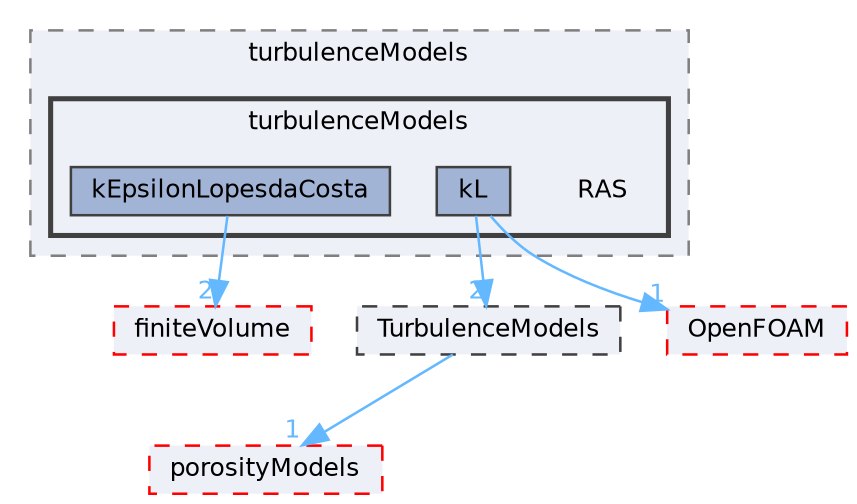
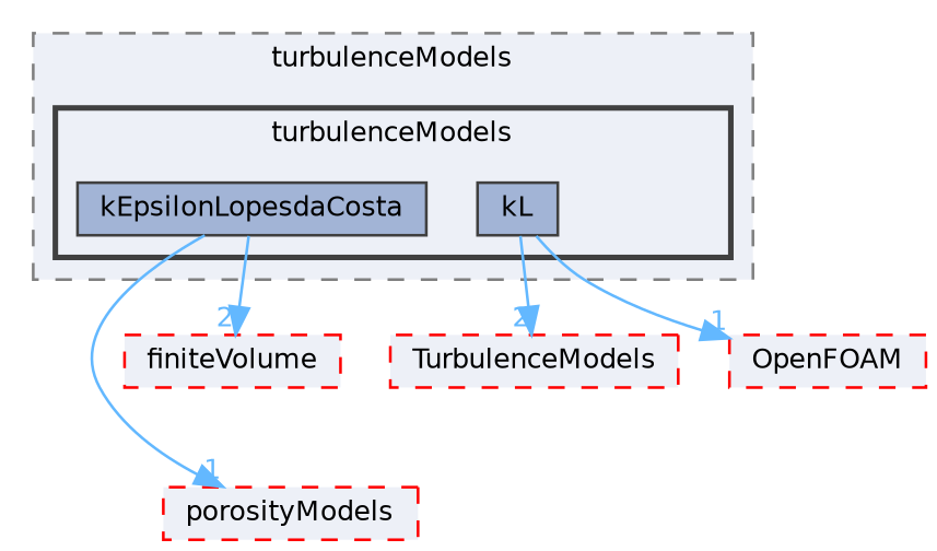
  digraph {
    compound=true
    node [fontname=Helvetica fontsize=10 shape=box color=red fillcolor="#edf0f7" style="filled,dashed"]
    edge [color=steelblue1 fontcolor=steelblue1 fontname=Helvetica fontsize=10 headlabel=1 labeldistance=1.5 labelfontname=Helvetica labelfontsize=10]
-   n1 [height=0.2 label=RAS shape=plaintext width=0.4 color="" fillcolor="" style=""]
    n2 [color=grey25 fillcolor="#a2b4d6" height=0.2 label=kEpsilonLopesdaCosta style=filled width=0.4]
    n3 [color=grey25 fillcolor="#a2b4d6" height=0.2 label=kL style=filled width=0.4]
    n4 [height=0.2 label=porosityModels width=0.4]
    n5 [height=0.2 label=finiteVolume width=0.4]
-   n6 [color=grey25 height=0.2 label=TurbulenceModels width=0.4]
+   n6 [height=0.2 label=TurbulenceModels width=0.4]
    n7 [height=0.2 label=OpenFOAM width=0.4]
    subgraph cluster_1 {
      bgcolor="#edf0f7"
      fontname=Helvetica
      fontsize=10
      label=turbulenceModels
      pencolor=grey50
      style="filled,dashed"
      subgraph cluster_2 {
        bgcolor="#edf0f7"
        fontname=Helvetica
        fontsize=10
        label=turbulenceModels
        pencolor=grey25
        style="filled,bold"
-       n1
        n2
        n3
      }
    }
-   n6 -> n4
+   n2 -> n4
    n2 -> n5 [headlabel=2]
    n3 -> n6 [headlabel=2]
    n3 -> n7
  }
